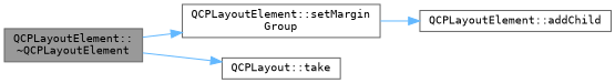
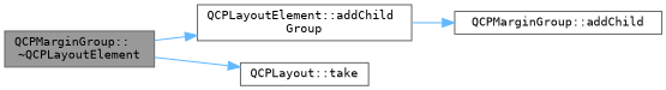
  digraph {
    fontname="DejaVu Sans Mono"
    rankdir=LR
    node [color=grey40 fillcolor=white fontname="DejaVu Sans Mono" fontsize=10 shape=box style=filled]
    edge [color=steelblue1 fontname="DejaVu Sans Mono" fontsize=10 labelfontname=Helvetica labelfontsize=10 style=solid]
-   n1 [color=gray40 fillcolor=grey60 fontcolor=black height=0.2 label="QCPLayoutElement::\l~QCPLayoutElement" width=0.4]
-   n2 [height=0.2 label="QCPLayoutElement::setMargin\lGroup" width=0.4]
+   n1 [color=gray40 fillcolor=grey60 fontcolor=black height=0.2 label="QCPMarginGroup::\l~QCPLayoutElement" width=0.4]
+   n2 [height=0.2 label="QCPLayoutElement::addChild\lGroup" width=0.4]
    n3 [height=0.2 label="QCPLayout::take" width=0.4]
-   n4 [height=0.2 label="QCPLayoutElement::addChild" width=0.4]
+   n4 [height=0.2 label="QCPMarginGroup::addChild" width=0.4]
    n1 -> n2
    n1 -> n3
    n2 -> n4
  }
